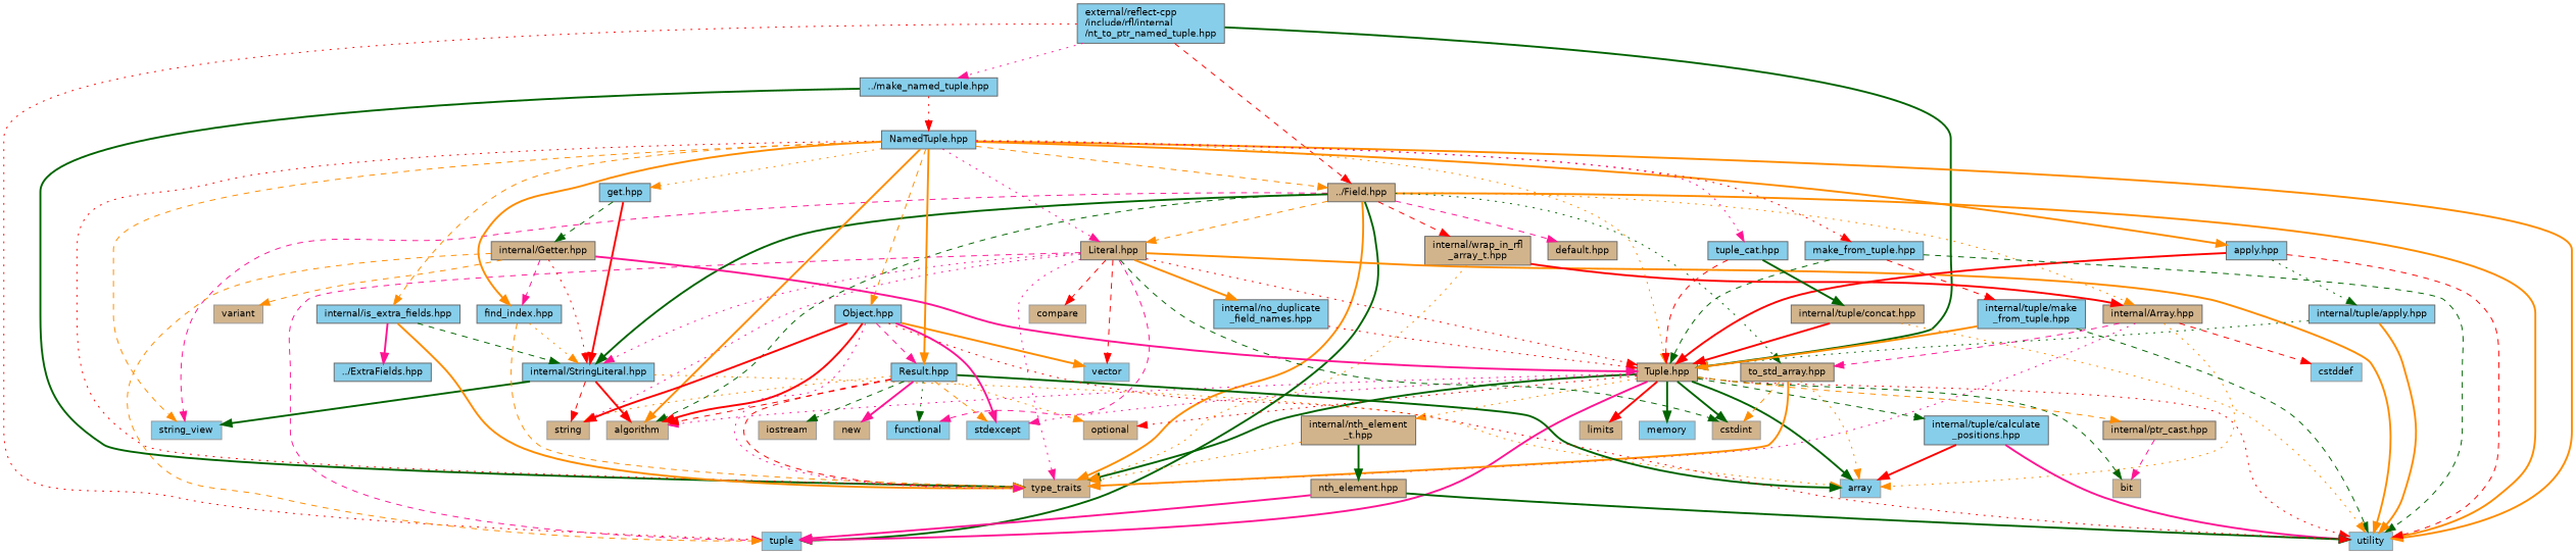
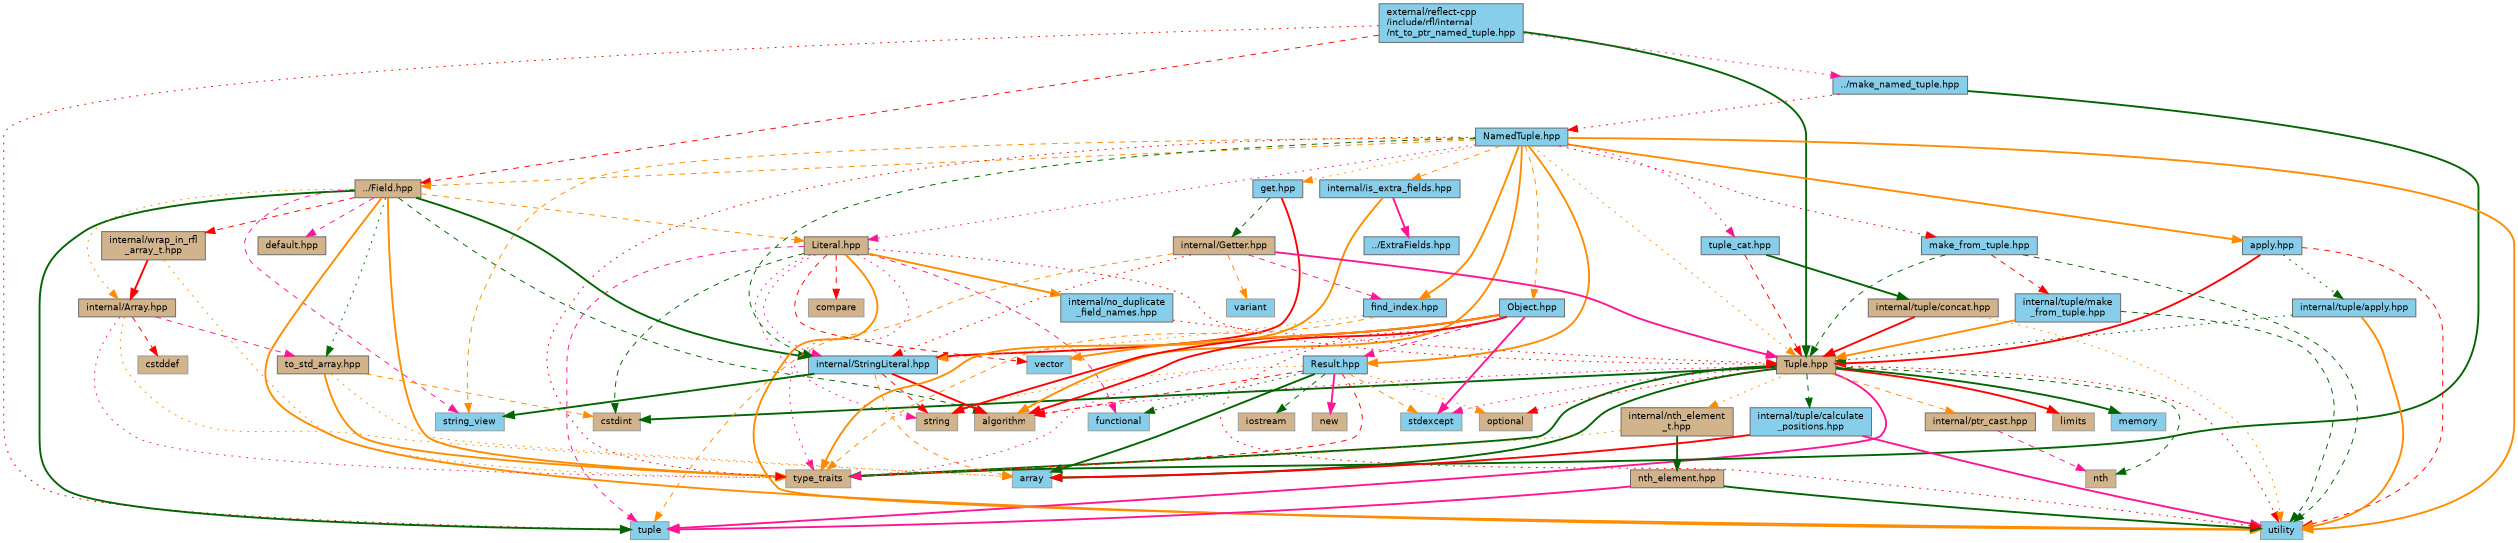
  digraph {
    node [color=grey40 fillcolor=skyblue fontname=Helvetica fontsize=10 shape=box style=filled]
    edge [color=darkorange fontname=Helvetica fontsize=10 labelfontname=Helvetica labelfontsize=10 style=bold]
    n1 [color=gray40 fontcolor=black height=0.2 label="external/reflect-cpp\l/include/rfl/internal\l/nt_to_ptr_named_tuple.hpp" width=0.4]
    n2 [color=grey60 height=0.2 label=tuple width=0.4]
    n3 [fillcolor=tan height=0.2 label="../Field.hpp" width=0.4]
    n4 [fillcolor=tan height=0.2 label="Tuple.hpp" width=0.4]
    n5 [height=0.2 label="../make_named_tuple.hpp" width=0.4]
    n6 [color=grey60 fillcolor=tan height=0.2 label=algorithm width=0.4]
    n7 [color=grey60 height=0.2 label=string_view width=0.4]
    n8 [color=grey60 fillcolor=tan height=0.2 label=type_traits width=0.4]
    n9 [color=grey60 height=0.2 label=utility width=0.4]
    n10 [fillcolor=tan height=0.2 label="Literal.hpp" width=0.4]
    n11 [height=0.2 label="internal/StringLiteral.hpp" width=0.4]
    n12 [fillcolor=tan height=0.2 label="default.hpp" width=0.4]
    n13 [fillcolor=tan height=0.2 label="internal/Array.hpp" width=0.4]
    n14 [fillcolor=tan height=0.2 label="to_std_array.hpp" width=0.4]
    n15 [fillcolor=tan height=0.2 label="internal/wrap_in_rfl\l_array_t.hpp" width=0.4]
    n16 [color=grey60 fillcolor=tan height=0.2 label=cstdint width=0.4]
    n17 [color=grey60 height=0.2 label=array width=0.4]
    n18 [color=grey60 fillcolor=tan height=0.2 label=optional width=0.4]
    n19 [color=grey60 height=0.2 label=stdexcept width=0.4]
-   n20 [color=grey60 fillcolor=tan height=0.2 label=bit width=0.4]
+   n20 [color=grey60 fillcolor=tan height=0.2 label=nth width=0.4]
    n21 [color=grey60 fillcolor=tan height=0.2 label=limits width=0.4]
    n22 [color=grey60 height=0.2 label=memory width=0.4]
    n23 [fillcolor=tan height=0.2 label="internal/nth_element\l_t.hpp" width=0.4]
    n24 [fillcolor=tan height=0.2 label="internal/ptr_cast.hpp" width=0.4]
    n25 [height=0.2 label="internal/tuple/calculate\l_positions.hpp" width=0.4]
    n26 [height=0.2 label="NamedTuple.hpp" width=0.4]
    n27 [color=grey60 fillcolor=tan height=0.2 label=compare width=0.4]
    n28 [color=grey60 height=0.2 label=functional width=0.4]
    n29 [color=grey60 fillcolor=tan height=0.2 label=string width=0.4]
    n30 [color=grey60 height=0.2 label=vector width=0.4]
    n31 [height=0.2 label="internal/no_duplicate\l_field_names.hpp" width=0.4]
-   n32 [color=grey60 height=0.2 label=cstddef width=0.4]
+   n32 [color=grey60 fillcolor=tan height=0.2 label=cstddef width=0.4]
    n33 [height=0.2 label="Result.hpp" width=0.4]
    n34 [color=grey60 fillcolor=tan height=0.2 label=iostream width=0.4]
    n35 [color=grey60 fillcolor=tan height=0.2 label=new width=0.4]
    n36 [fillcolor=tan height=0.2 label="nth_element.hpp" width=0.4]
    n37 [height=0.2 label="apply.hpp" width=0.4]
    n38 [height=0.2 label="get.hpp" width=0.4]
    n39 [height=0.2 label="find_index.hpp" width=0.4]
    n40 [height=0.2 label="internal/is_extra_fields.hpp" width=0.4]
    n41 [height=0.2 label="make_from_tuple.hpp" width=0.4]
    n42 [height=0.2 label="tuple_cat.hpp" width=0.4]
    n43 [height=0.2 label="Object.hpp" width=0.4]
    n44 [height=0.2 label="internal/tuple/apply.hpp" width=0.4]
    n45 [fillcolor=tan height=0.2 label="internal/Getter.hpp" width=0.4]
    n46 [height=0.2 label="../ExtraFields.hpp" width=0.4]
    n47 [height=0.2 label="internal/tuple/make\l_from_tuple.hpp" width=0.4]
    n48 [fillcolor=tan height=0.2 label="internal/tuple/concat.hpp" width=0.4]
-   n49 [color=grey60 fillcolor=tan height=0.2 label=variant width=0.4]
+   n49 [color=grey60 height=0.2 label=variant width=0.4]
    n1 -> n2 [color=red style=dotted]
    n1 -> n3 [color=red style=dashed]
    n1 -> n4 [color=darkgreen]
    n1 -> n5 [color=deeppink style=dotted]
    n3 -> n2 [color=darkgreen]
    n3 -> n6 [color=darkgreen style=dashed]
    n3 -> n7 [color=deeppink style=dashed]
    n3 -> n8
    n3 -> n9
    n3 -> n10 [style=dashed]
    n3 -> n11 [color=darkgreen]
    n3 -> n12 [color=deeppink style=dashed]
    n3 -> n13 [style=dotted]
    n3 -> n14 [color=darkgreen style=dotted]
    n3 -> n15 [color=red style=dashed]
    n4 -> n2 [color=deeppink]
    n4 -> n6 [color=deeppink style=dotted]
    n4 -> n8 [color=darkgreen]
    n4 -> n9 [color=red style=dotted]
    n4 -> n16 [color=darkgreen]
    n4 -> n17 [color=darkgreen]
    n4 -> n18 [color=red style=dotted]
    n4 -> n19 [color=deeppink style=dotted]
    n4 -> n20 [color=darkgreen style=dashed]
    n4 -> n21 [color=red]
    n4 -> n22 [color=darkgreen]
    n4 -> n23 [style=dotted]
    n4 -> n24 [style=dashed]
    n4 -> n25 [color=darkgreen style=dashed]
    n5 -> n8 [color=darkgreen]
    n5 -> n26 [color=red style=dotted]
    n10 -> n2 [color=deeppink style=dashed]
    n10 -> n4 [color=red style=dotted]
    n10 -> n8 [color=deeppink style=dotted]
    n10 -> n9
    n10 -> n11 [color=deeppink style=dotted]
    n10 -> n16 [color=darkgreen style=dashed]
    n10 -> n27 [color=red style=dashed]
    n10 -> n28 [color=deeppink style=dashed]
    n10 -> n29 [color=deeppink style=dotted]
    n10 -> n30 [color=red style=dashed]
    n10 -> n31
    n11 -> n6 [color=red]
    n11 -> n7 [color=darkgreen]
-   n11 -> n17 [style=dotted]
+   n11 -> n17 [style=dashed]
    n11 -> n29 [color=red style=dashed]
    n13 -> n8 [color=deeppink style=dotted]
    n13 -> n14 [color=deeppink style=dashed]
    n13 -> n17 [style=dotted]
    n13 -> n32 [color=red style=dashed]
    n14 -> n8
    n14 -> n16 [style=dashed]
    n14 -> n17 [style=dotted]
    n15 -> n8 [style=dotted]
    n15 -> n13 [color=red]
    n23 -> n8 [style=dotted]
    n23 -> n36 [color=darkgreen]
    n24 -> n20 [color=deeppink style=dashed]
    n25 -> n9 [color=deeppink]
    n25 -> n17 [color=red]
    n26 -> n3 [style=dashed]
    n26 -> n4 [style=dotted]
    n26 -> n6
    n26 -> n7 [style=dashed]
    n26 -> n8 [color=red style=dotted]
    n26 -> n9
    n26 -> n10 [color=deeppink style=dotted]
-   n40 -> n11 [color=darkgreen style=dashed]
+   n26 -> n11 [color=darkgreen style=dashed]
    n26 -> n33
    n26 -> n37
    n26 -> n38 [style=dotted]
    n26 -> n39
    n26 -> n40 [style=dashed]
    n26 -> n41 [color=red style=dotted]
    n26 -> n42 [color=deeppink style=dotted]
    n26 -> n43 [style=dashed]
    n31 -> n4 [color=red style=dotted]
    n33 -> n6 [color=red style=dashed]
    n33 -> n8 [color=red style=dashed]
    n33 -> n17 [color=darkgreen]
    n33 -> n18 [style=dotted]
    n33 -> n19 [style=dashed]
    n33 -> n28 [color=darkgreen style=dotted]
    n33 -> n29 [style=dotted]
    n33 -> n34 [color=darkgreen style=dashed]
    n33 -> n35 [color=deeppink]
    n36 -> n2 [color=deeppink]
    n36 -> n9 [color=darkgreen]
    n37 -> n4 [color=red]
    n37 -> n9 [color=red style=dashed]
    n37 -> n44 [color=darkgreen style=dotted]
    n38 -> n11 [color=red]
    n38 -> n45 [color=darkgreen style=dashed]
    n39 -> n8 [style=dashed]
    n39 -> n11 [style=dotted]
    n40 -> n8
    n40 -> n46 [color=deeppink]
    n41 -> n4 [color=darkgreen style=dashed]
    n41 -> n9 [color=darkgreen style=dashed]
    n41 -> n47 [color=red style=dashed]
    n42 -> n4 [color=red style=dashed]
    n42 -> n48 [color=darkgreen]
    n43 -> n6 [color=red]
    n43 -> n8 [color=deeppink style=dotted]
    n43 -> n9 [color=red style=dotted]
    n43 -> n19 [color=deeppink]
    n43 -> n29 [color=red]
    n43 -> n30
    n43 -> n33 [color=deeppink style=dashed]
    n44 -> n4 [color=darkgreen style=dotted]
    n44 -> n9
    n45 -> n2 [style=dashed]
    n45 -> n4 [color=deeppink]
    n45 -> n11 [color=red style=dotted]
    n45 -> n39 [color=deeppink style=dashed]
    n45 -> n49 [style=dashed]
    n47 -> n4
    n47 -> n9 [color=darkgreen style=dashed]
    n48 -> n4 [color=red]
    n48 -> n9 [style=dotted]
  }
